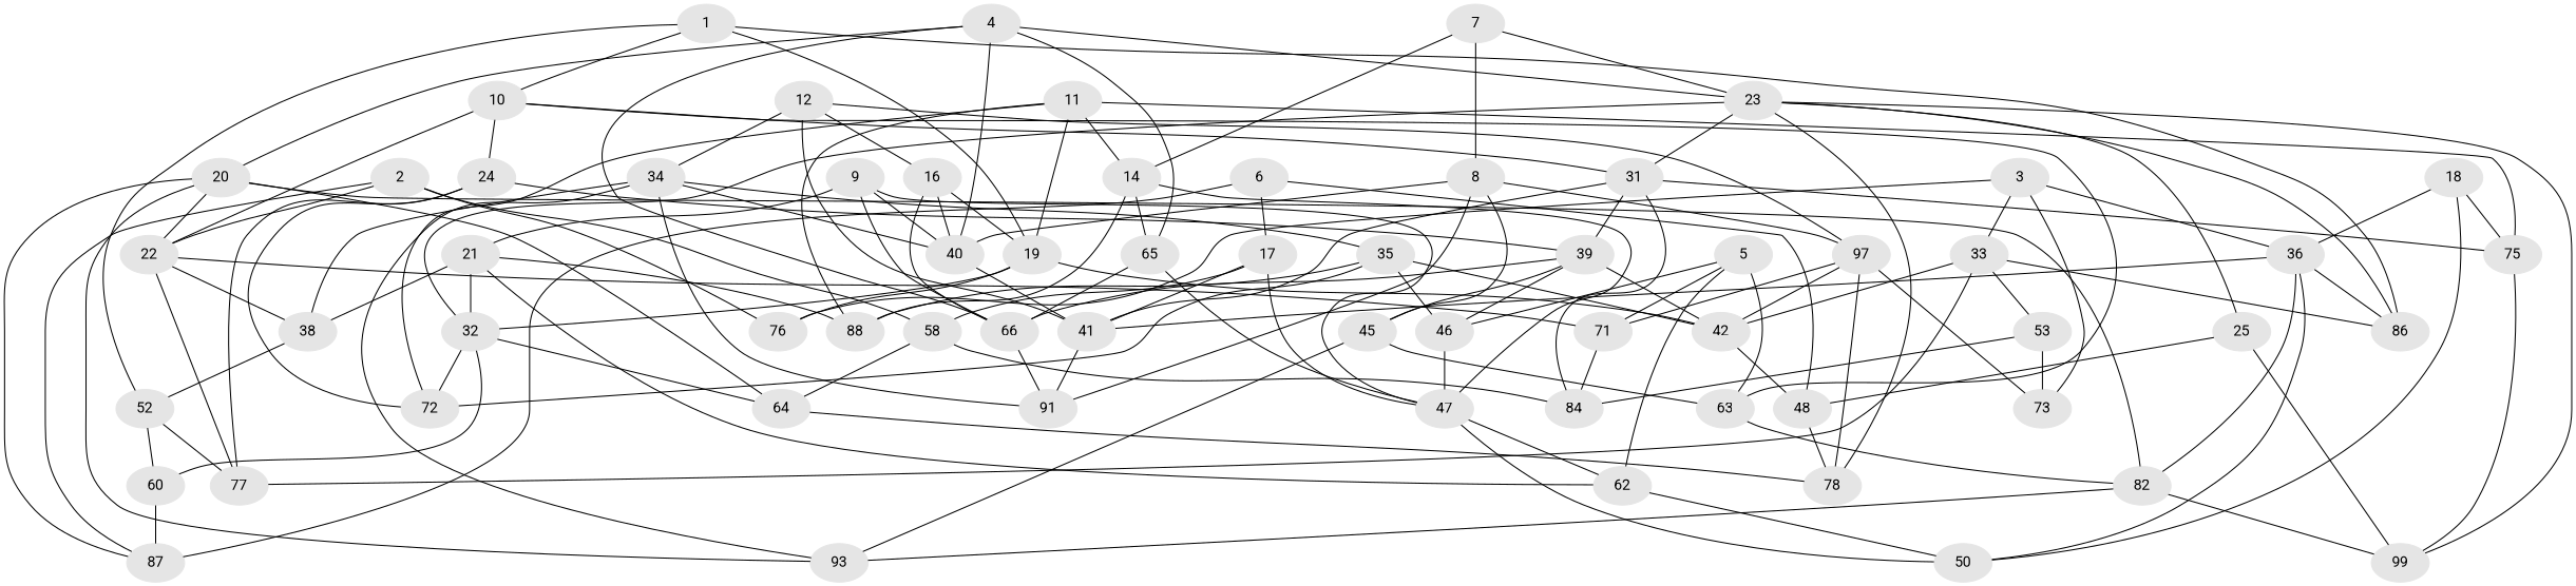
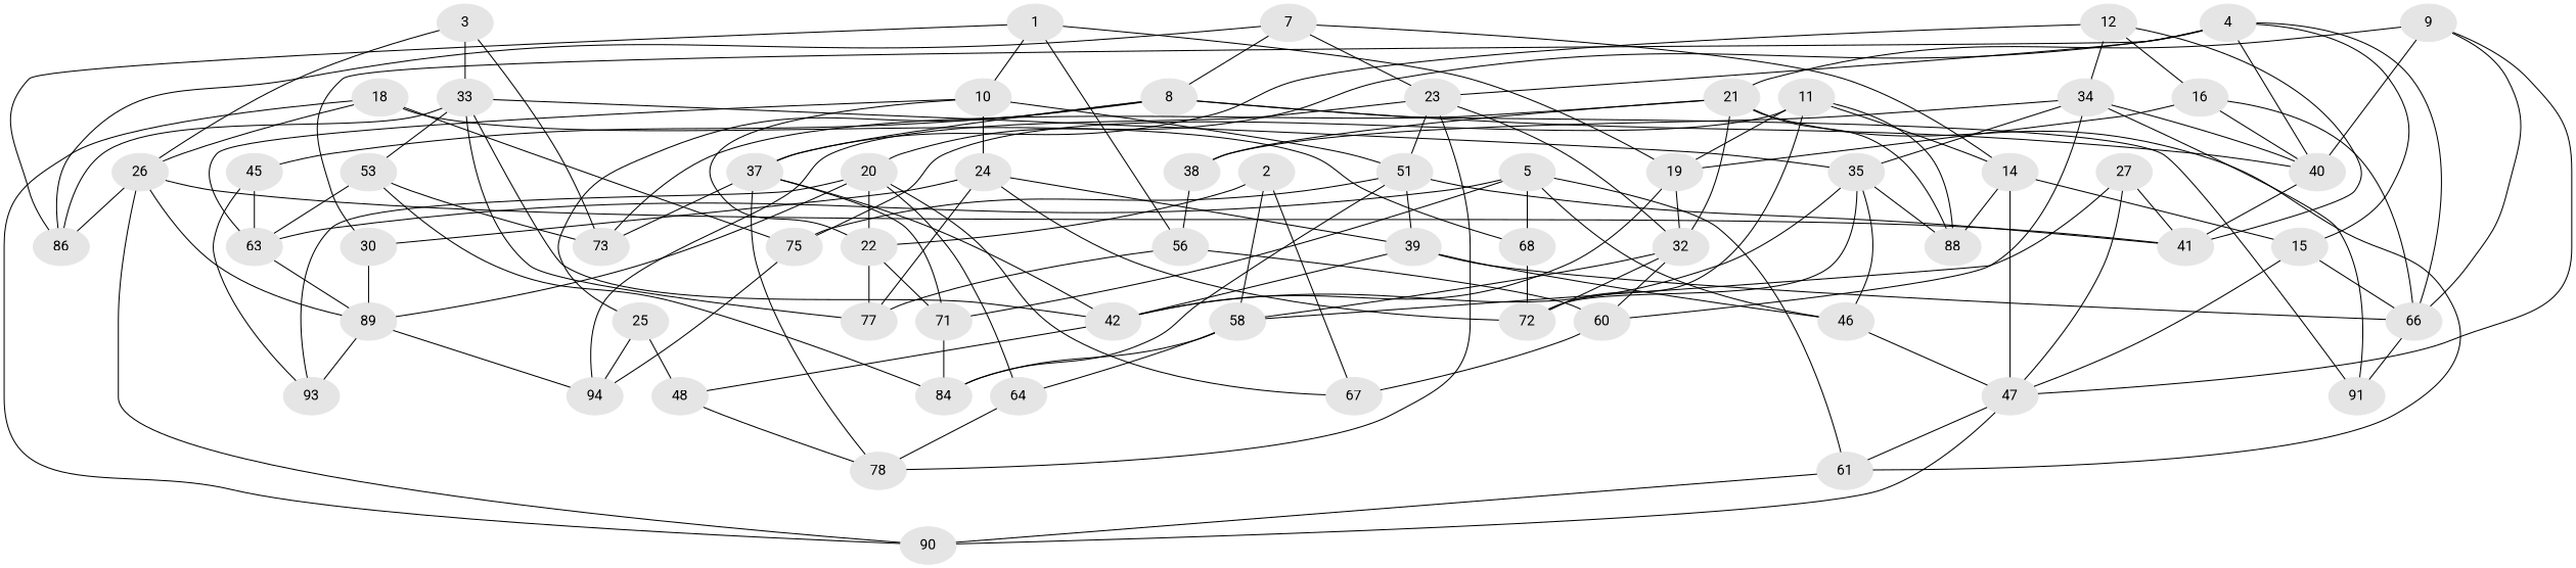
  graph {
    fontname=Roboto
    node [color=gray90 fontname=Roboto style=filled]
    edge [fontname=Roboto]
    10 [super="+56"]
    22 [super="+28"]
    63 [super="+83"]
    24 [super="+54"]
-   31 [super="+43"]
+   31 [super="+43" label=51]
    1
    19 [super="+88"]
-   52
+   52 [label=56]
    86
-   76
    32 [super="+62"]
    42 [super="+69"]
    77
    60
    71
    38
    2
    58
-   67 [super="+92" label=87]
+   67 [super="+92"]
    64
    84
-   26 [super="+57" label=36]
+   26 [super="+57"]
    41 [super="+74"]
-   90 [label=50]
-   82 [super="+85"]
+   90
+   82 [super="+85" label=89]
    3
    33 [super="+50"]
    73
    35 [super="+51"]
    53
    4 [super="+36"]
-   15 [label=65]
+   15
    20 [super="+80"]
    23 [super="+44"]
+   30
    40 [super="+55"]
    66 [super="+87"]
    47 [super="+79"]
    93
    78
-   94 [label=99]
+   94
    91
    5 [super="+81"]
    46
-   61 [label=62]
+   61
+   68
    25
    48
    72 [super="+95"]
-   6
-   17
+   17 [label=27]
    8 [super="+13"]
-   37 [super="+49" label=97]
+   37 [super="+49"]
    45
    7
    14 [super="+59"]
    n57 [label=88]
    21 [super="+27"]
    9
    39 [super="+70"]
    75
    11 [super="+29"]
    12
    16
    34 [super="+65"]
    18
    10 -- 22
    10 -- 63 [weight=2]
    10 -- 24
    10 -- 31
    22 -- 77
    22 -- 71
-   22 -- 38
    63 -- 82
    24 -- 77
+   24 -- 30 [weight=2]
    24 -- 72
    24 -- 39
    31 -- 84
    31 -- 41
    31 -- 39
    31 -- 75
    1 -- 10
    1 -- 19
    1 -- 52
    1 -- 86
-   19 -- 76
    19 -- 32
    19 -- 42
    52 -- 77
    52 -- 60
    32 -- 60
-   32 -- 64
+   32 -- 58
    32 -- 72
    42 -- 48
    60 -- 67 [weight=2]
    71 -- 84
    38 -- 52
    2 -- 22
-   2 -- 76
    2 -- 58
    2 -- 67
    58 -- 64
    58 -- 84
    64 -- 78
    26 -- 86
    26 -- 41
    26 -- 90
    26 -- 82
-   41 -- 91
    82 -- 93
    82 -- 94
-   3 -- 76
    3 -- 26
    3 -- 33
    3 -- 73
    33 -- 86
    33 -- 42
    33 -- 77
+   33 -- 35
    33 -- 53
    35 -- 42
    35 -- 46
    35 -- 72
    35 -- n57
+   53 -- 63
    53 -- 84
    53 -- 73
    4 -- 15
    4 -- 20
    4 -- 23
+   4 -- 30
    4 -- 40
    4 -- 66
    15 -- 66
    15 -- 47
    20 -- 22
    20 -- 67
    20 -- 64
    20 -- 82
    20 -- 93
    23 -- 31
    23 -- 32
    23 -- 78
    23 -- 94
+   30 -- 82
    40 -- 41
    66 -- 91
    47 -- 90
    47 -- 61
    5 -- 63
    5 -- 71
    5 -- 46
    5 -- 61
+   5 -- 68
    46 -- 47
    61 -- 90
+   68 -- 72 [weight=2]
    25 -- 94
    25 -- 48
    48 -- 78
-   6 -- 67 [weight=2]
-   6 -- 48
-   6 -- 17
    17 -- 58
    17 -- 41
    17 -- 47
    8 -- 40
    8 -- 91
-   23 -- 25
+   8 -- 25
    8 -- 37
    8 -- 45
    37 -- 42
    37 -- 71
    37 -- 73
    37 -- 78
    45 -- 63
    45 -- 93
-   23 -- 86
+   7 -- 86
    7 -- 23
    7 -- 8
    7 -- 14
    14 -- 15
    14 -- 47
    14 -- n57
    21 -- 32
    21 -- 38
+   21 -- 73
    21 -- 61
    21 -- n57
    9 -- 40
    9 -- 66
    9 -- 47
    9 -- 21
    39 -- 42
    39 -- 66
    39 -- 46
-   39 -- 45
    75 -- 94
    11 -- 19
    11 -- 72
    11 -- 14
    11 -- n57
    11 -- 75
    12 -- 41
    12 -- 37
    12 -- 16
    12 -- 34
    16 -- 19
    16 -- 40
    16 -- 66
    34 -- 38
    34 -- 35
    34 -- 40
-   34 -- 93
+   34 -- 60
    34 -- 91
    18 -- 26
    18 -- 90
+   18 -- 68
    18 -- 75
  }
